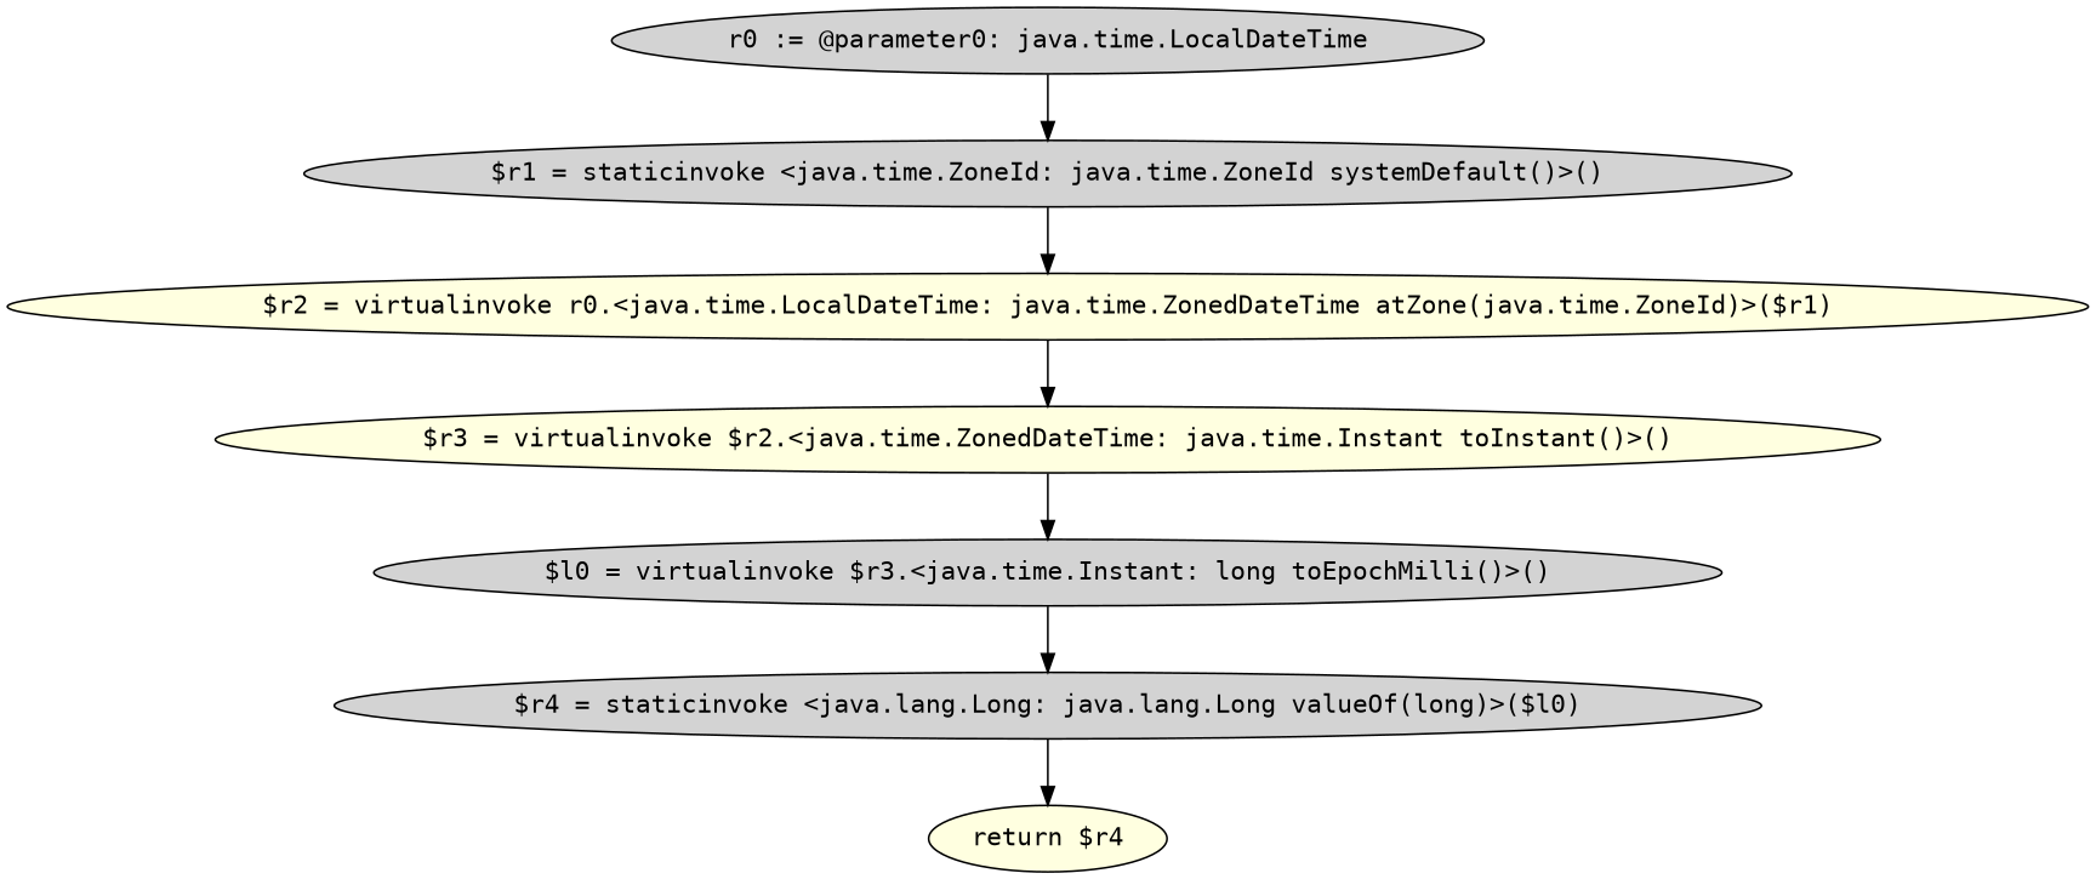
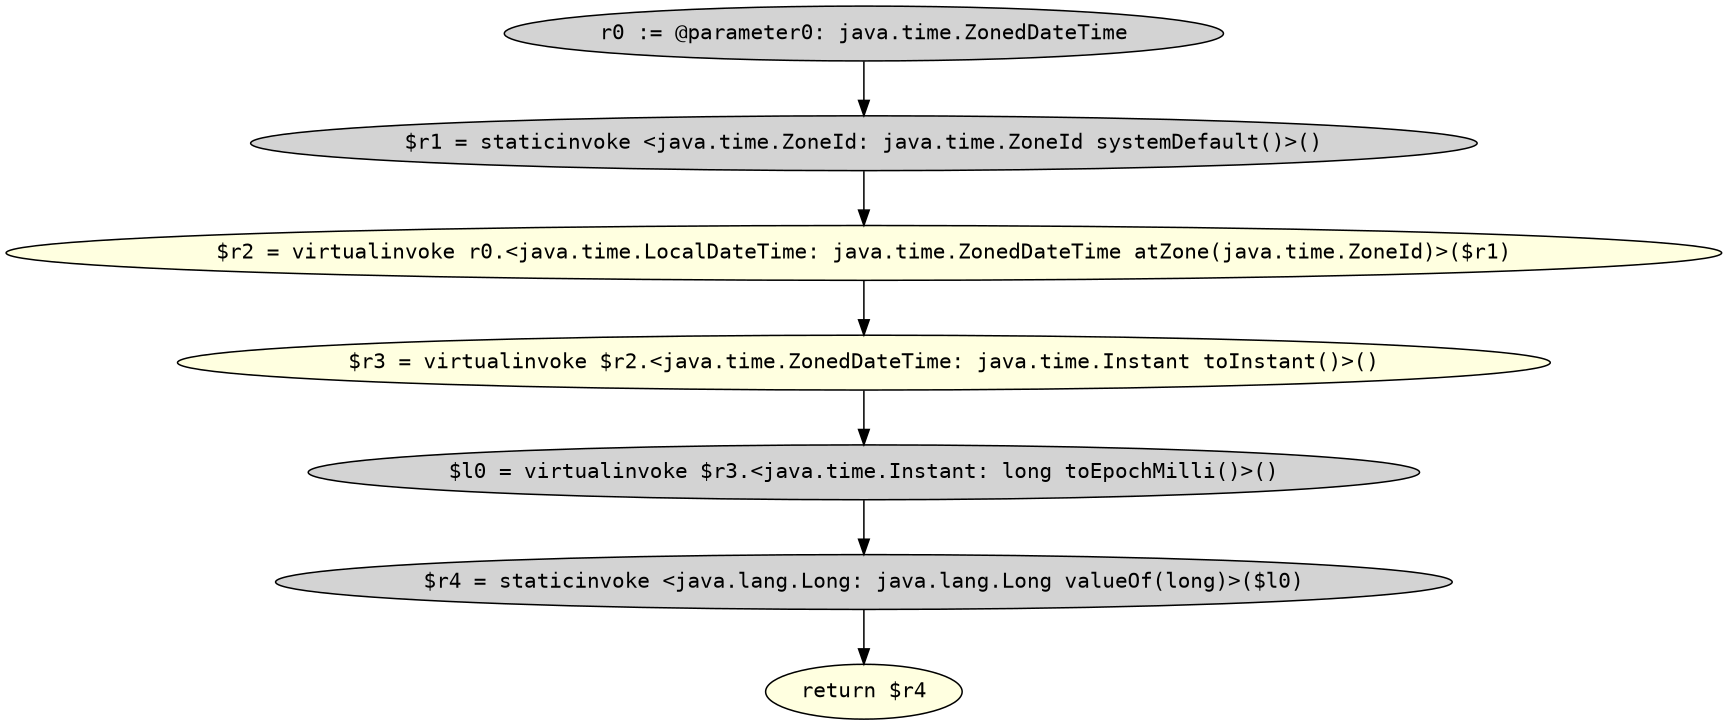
  digraph {
    fontname="DejaVu Sans Mono"
    node [style=filled fillcolor=lightgrey fontname="DejaVu Sans Mono"]
    edge [fontname="DejaVu Sans Mono"]
-   "r0 := @parameter0: java.time.LocalDateTime"
+   "r0 := @parameter0: java.time.LocalDateTime" [label="r0 := @parameter0: java.time.ZonedDateTime"]
    "$r1 = staticinvoke <java.time.ZoneId: java.time.ZoneId systemDefault()>()"
    "$r2 = virtualinvoke r0.<java.time.LocalDateTime: java.time.ZonedDateTime atZone(java.time.ZoneId)>($r1)" [fillcolor=lightyellow]
    "$r3 = virtualinvoke $r2.<java.time.ZonedDateTime: java.time.Instant toInstant()>()" [fillcolor=lightyellow]
    "$l0 = virtualinvoke $r3.<java.time.Instant: long toEpochMilli()>()"
    "$r4 = staticinvoke <java.lang.Long: java.lang.Long valueOf(long)>($l0)"
    "return $r4" [fillcolor=lightyellow]
    "r0 := @parameter0: java.time.LocalDateTime" -> "$r1 = staticinvoke <java.time.ZoneId: java.time.ZoneId systemDefault()>()"
    "$r1 = staticinvoke <java.time.ZoneId: java.time.ZoneId systemDefault()>()" -> "$r2 = virtualinvoke r0.<java.time.LocalDateTime: java.time.ZonedDateTime atZone(java.time.ZoneId)>($r1)"
    "$r2 = virtualinvoke r0.<java.time.LocalDateTime: java.time.ZonedDateTime atZone(java.time.ZoneId)>($r1)" -> "$r3 = virtualinvoke $r2.<java.time.ZonedDateTime: java.time.Instant toInstant()>()"
    "$r3 = virtualinvoke $r2.<java.time.ZonedDateTime: java.time.Instant toInstant()>()" -> "$l0 = virtualinvoke $r3.<java.time.Instant: long toEpochMilli()>()"
    "$l0 = virtualinvoke $r3.<java.time.Instant: long toEpochMilli()>()" -> "$r4 = staticinvoke <java.lang.Long: java.lang.Long valueOf(long)>($l0)"
    "$r4 = staticinvoke <java.lang.Long: java.lang.Long valueOf(long)>($l0)" -> "return $r4"
  }
